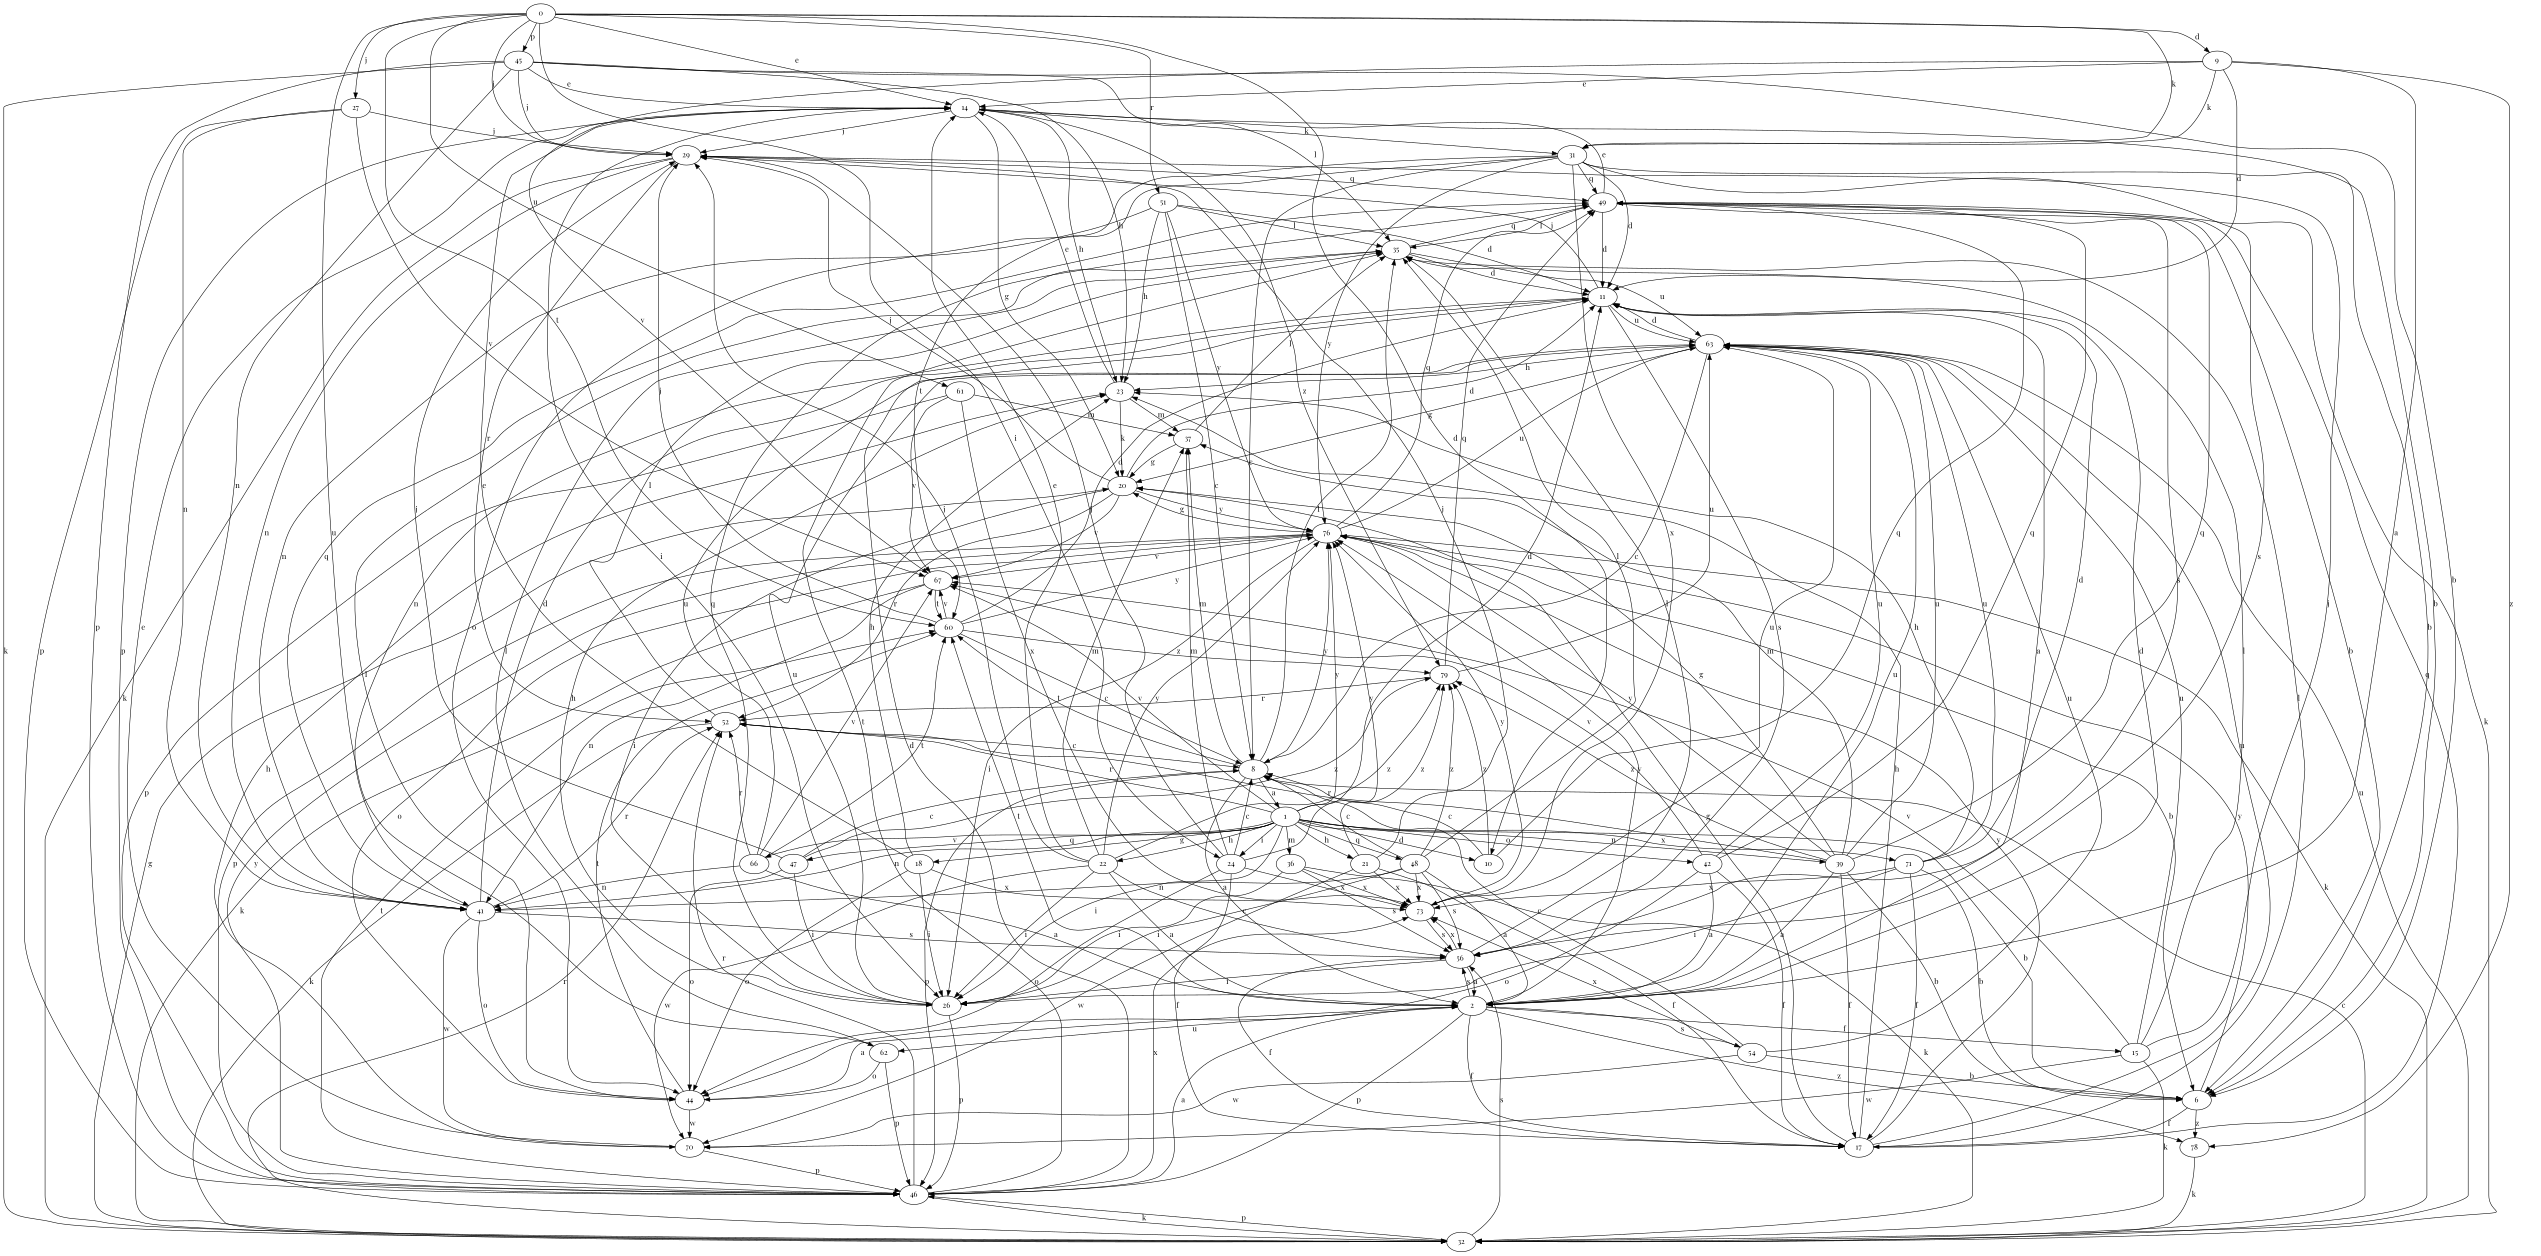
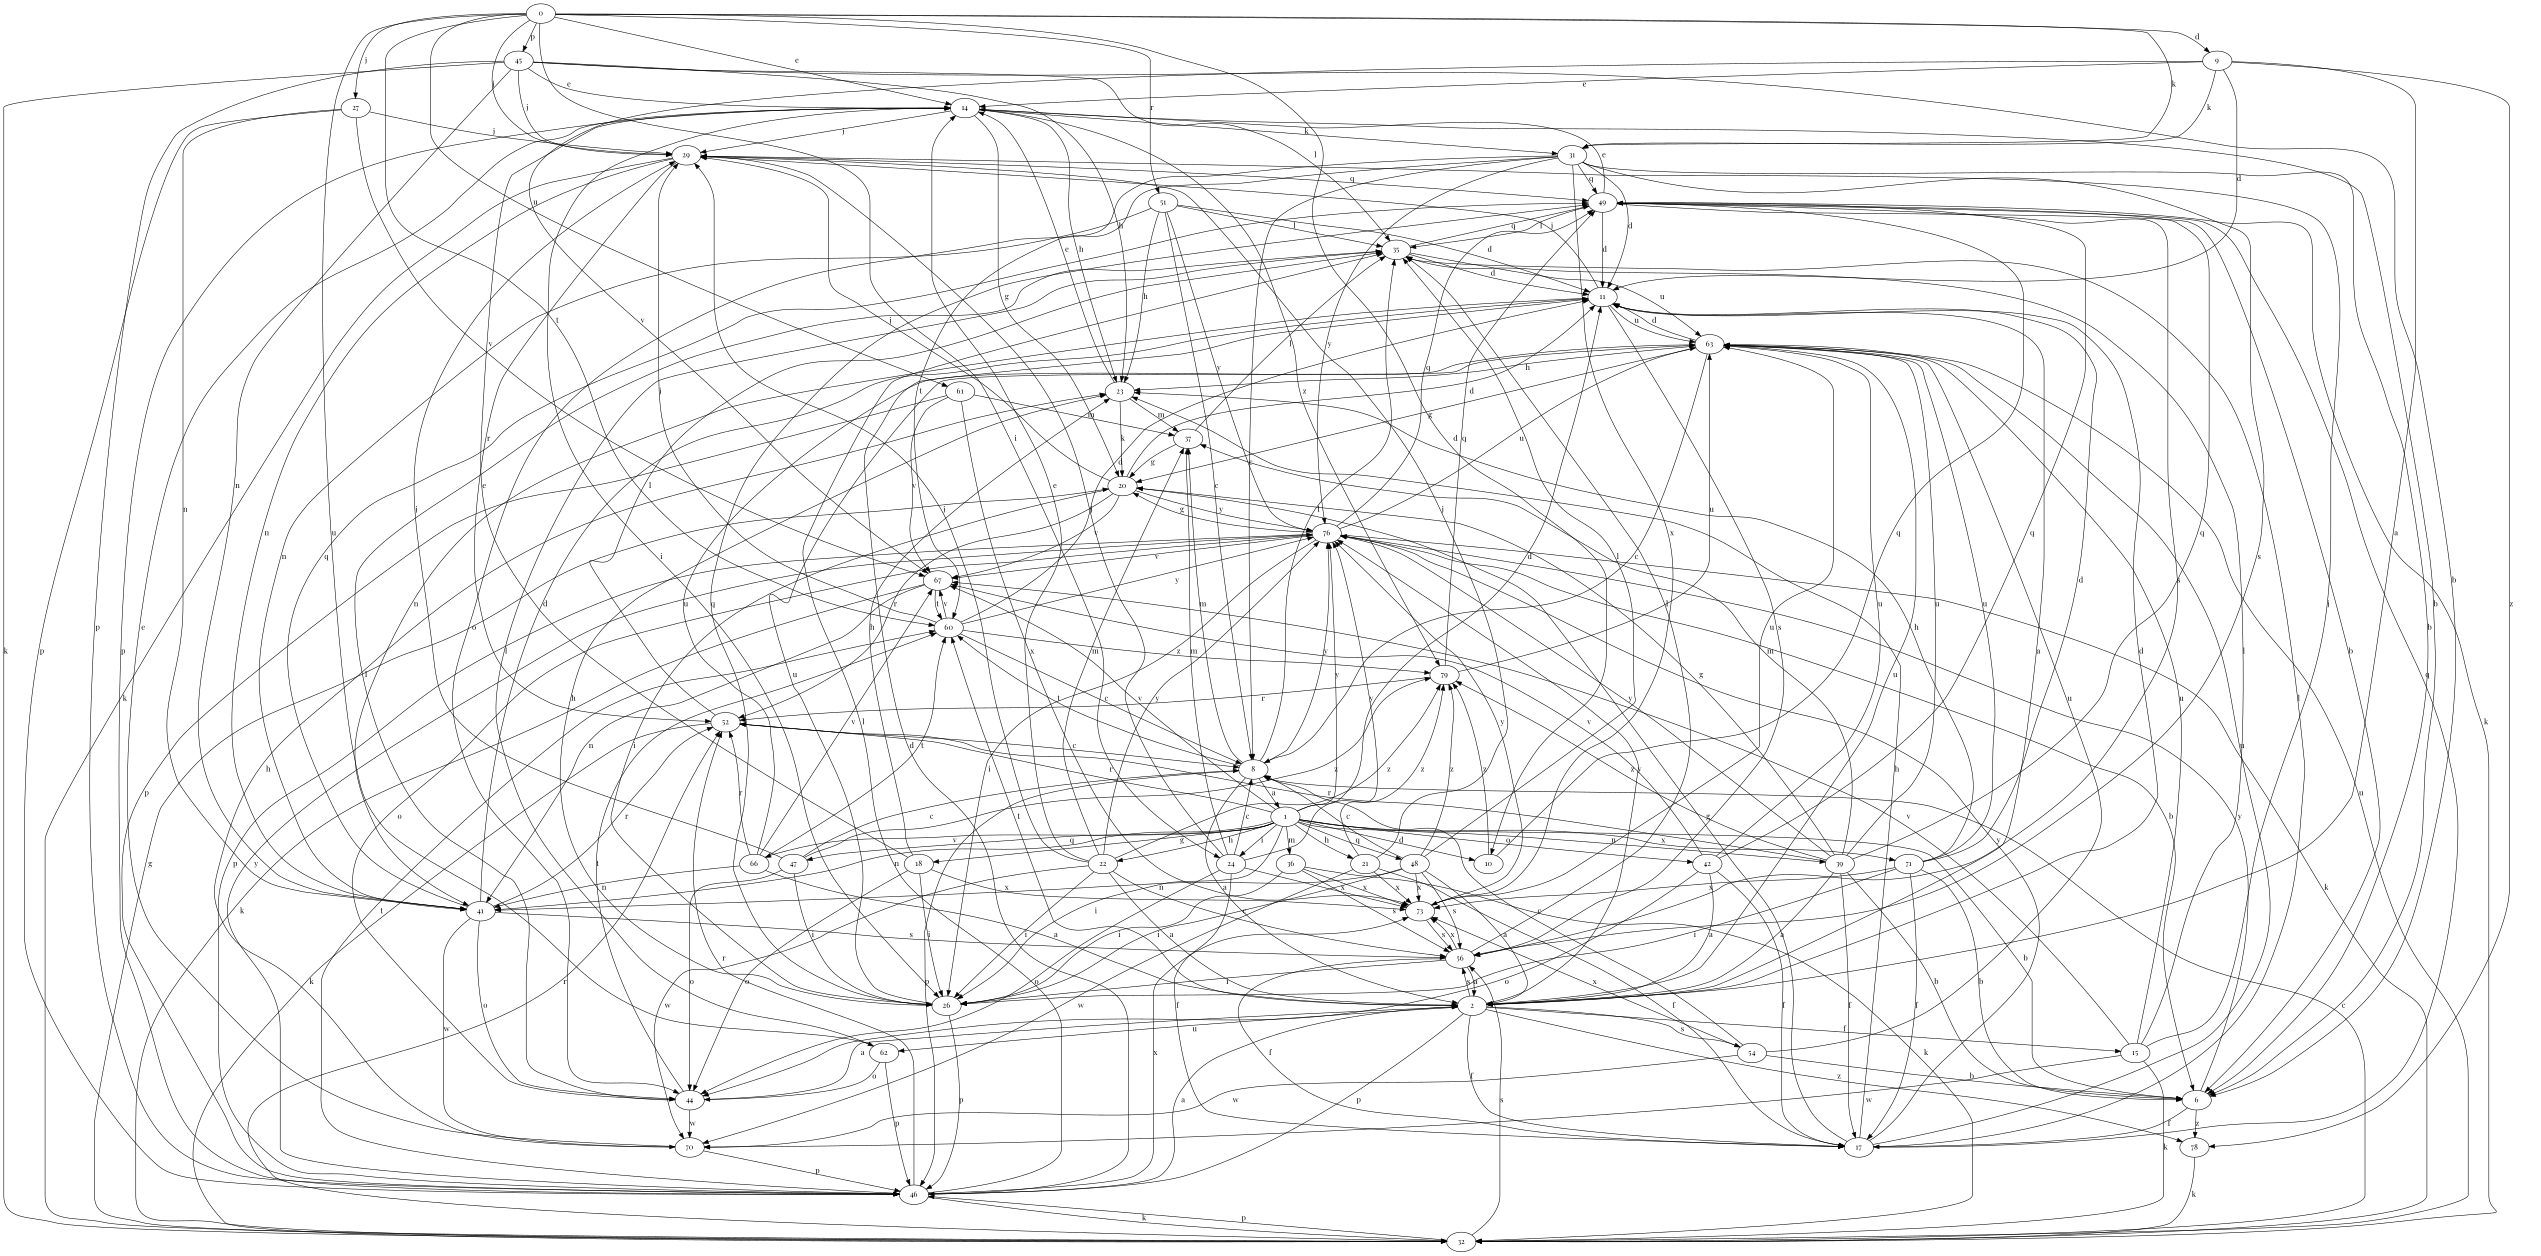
  strict digraph {
    fontname="Playfair Display"
    node [fontname="Playfair Display"]
    edge [fontname="Playfair Display"]
    0
    9
    10
    14
    24
    27
    29
    31
    45
    51
    60
    61
    62
    11
    67
    2
    78
    8
    49
    79
    6
    26
    46
    20
    23
    17
    37
    44
    73
    41
    52
    32
    76
    56
    35
    1
    18
    21
    22
    36
    39
    42
    47
    48
    66
    71
    63
    70
    15
    54
    0 -> 9 [label=d]
    0 -> 10 [label=d]
    0 -> 14 [label=e]
    0 -> 24 [label=i]
    0 -> 27 [label=j]
    0 -> 29 [label=j]
    0 -> 31 [label=k]
    0 -> 45 [label=p]
    0 -> 51 [label=r]
    0 -> 60 [label=t]
    0 -> 61 [label=u]
    0 -> 62 [label=u]
    9 -> 14 [label=e]
    9 -> 31 [label=k]
    9 -> 11 [label=d]
    9 -> 67 [label=v]
    9 -> 2 [label=a]
    9 -> 78 [label=z]
-   10 -> 8 [label=c]
    10 -> 49 [label=q]
    10 -> 79 [label=z]
    14 -> 29 [label=j]
    14 -> 31 [label=k]
    14 -> 79 [label=z]
    14 -> 6 [label=b]
    14 -> 26 [label=i]
    14 -> 46 [label=p]
    14 -> 20 [label=g]
    14 -> 23 [label=h]
    24 -> 29 [label=j]
    24 -> 8 [label=c]
    24 -> 79 [label=z]
    24 -> 17 [label=f]
    24 -> 37 [label=m]
    24 -> 44 [label=o]
    24 -> 73 [label=x]
    27 -> 29 [label=j]
    27 -> 67 [label=v]
    27 -> 46 [label=p]
    27 -> 41 [label=n]
    29 -> 49 [label=q]
    29 -> 41 [label=n]
    29 -> 52 [label=r]
    29 -> 32 [label=k]
    31 -> 60 [label=t]
    31 -> 11 [label=d]
    31 -> 8 [label=c]
    31 -> 49 [label=q]
    31 -> 6 [label=b]
    31 -> 44 [label=o]
    31 -> 73 [label=x]
    31 -> 76 [label=y]
    31 -> 56 [label=s]
    45 -> 14 [label=e]
    45 -> 29 [label=j]
    45 -> 6 [label=b]
    45 -> 46 [label=p]
    45 -> 23 [label=h]
    45 -> 41 [label=n]
    45 -> 32 [label=k]
    45 -> 35 [label=l]
    51 -> 11 [label=d]
    51 -> 8 [label=c]
    51 -> 23 [label=h]
    51 -> 41 [label=n]
    51 -> 76 [label=y]
    51 -> 35 [label=l]
    60 -> 29 [label=j]
    60 -> 11 [label=d]
    60 -> 67 [label=v]
    60 -> 8 [label=c]
    60 -> 79 [label=z]
    60 -> 76 [label=y]
    61 -> 67 [label=v]
    61 -> 46 [label=p]
    61 -> 37 [label=m]
    61 -> 73 [label=x]
    62 -> 46 [label=p]
    62 -> 44 [label=o]
    62 -> 35 [label=l]
    11 -> 29 [label=j]
    11 -> 2 [label=a]
    11 -> 41 [label=n]
    11 -> 56 [label=s]
    11 -> 63 [label=u]
    67 -> 60 [label=t]
    67 -> 41 [label=n]
    67 -> 32 [label=k]
    2 -> 60 [label=t]
    2 -> 62 [label=u]
    2 -> 11 [label=d]
    2 -> 78 [label=z]
    2 -> 46 [label=p]
    2 -> 17 [label=f]
    2 -> 76 [label=y]
    2 -> 56 [label=s]
    2 -> 63 [label=u]
    2 -> 15 [label=f]
    2 -> 54 [label=s]
    78 -> 32 [label=k]
    8 -> 60 [label=t]
    8 -> 2 [label=a]
    8 -> 46 [label=p]
    8 -> 37 [label=m]
    8 -> 76 [label=y]
    8 -> 35 [label=l]
    8 -> 1 [label=a]
    49 -> 14 [label=e]
    49 -> 11 [label=d]
    49 -> 6 [label=b]
    49 -> 32 [label=k]
    49 -> 56 [label=s]
    49 -> 35 [label=l]
    79 -> 49 [label=q]
    79 -> 52 [label=r]
    79 -> 63 [label=u]
    6 -> 78 [label=z]
    6 -> 17 [label=f]
    6 -> 76 [label=y]
    26 -> 49 [label=q]
    26 -> 46 [label=p]
    26 -> 23 [label=h]
    26 -> 63 [label=u]
    46 -> 60 [label=t]
    46 -> 11 [label=d]
    46 -> 2 [label=a]
    46 -> 73 [label=x]
    46 -> 52 [label=r]
    46 -> 32 [label=k]
    46 -> 76 [label=y]
-   46 -> 35 [label=t]
+   46 -> 35 [label=l]
    20 -> 29 [label=j]
    20 -> 11 [label=d]
    20 -> 67 [label=v]
    20 -> 26 [label=i]
    20 -> 52 [label=r]
    20 -> 76 [label=y]
    23 -> 14 [label=e]
    23 -> 20 [label=k]
    23 -> 37 [label=m]
    17 -> 49 [label=q]
    17 -> 20 [label=g]
    17 -> 23 [label=h]
    17 -> 76 [label=y]
    17 -> 35 [label=l]
    17 -> 63 [label=u]
    37 -> 20 [label=g]
    37 -> 35 [label=l]
    44 -> 60 [label=t]
    44 -> 2 [label=a]
    44 -> 35 [label=l]
    44 -> 70 [label=w]
    73 -> 76 [label=y]
    73 -> 56 [label=s]
    73 -> 63 [label=u]
    41 -> 11 [label=d]
    41 -> 49 [label=q]
    41 -> 44 [label=o]
    41 -> 52 [label=r]
    41 -> 56 [label=s]
    41 -> 70 [label=w]
    52 -> 8 [label=c]
    52 -> 32 [label=k]
    52 -> 35 [label=l]
    32 -> 8 [label=c]
    32 -> 46 [label=p]
    32 -> 20 [label=g]
    32 -> 52 [label=r]
    32 -> 56 [label=s]
    32 -> 63 [label=u]
    76 -> 67 [label=v]
    76 -> 49 [label=q]
    76 -> 6 [label=b]
    76 -> 26 [label=i]
    76 -> 46 [label=p]
    76 -> 20 [label=g]
    76 -> 44 [label=o]
    76 -> 32 [label=k]
    76 -> 63 [label=u]
    56 -> 2 [label=a]
    56 -> 26 [label=i]
    56 -> 17 [label=f]
    56 -> 73 [label=x]
    56 -> 35 [label=l]
    35 -> 11 [label=d]
    35 -> 49 [label=q]
    35 -> 63 [label=u]
    1 -> 10 [label=d]
    1 -> 24 [label=i]
    1 -> 11 [label=d]
    1 -> 67 [label=v]
    1 -> 6 [label=b]
    1 -> 26 [label=i]
    1 -> 41 [label=n]
    1 -> 52 [label=r]
    1 -> 76 [label=y]
    1 -> 18 [label=g]
    1 -> 21 [label=h]
    1 -> 22 [label=h]
    1 -> 36 [label=m]
    1 -> 39 [label=n]
    1 -> 42 [label=o]
    1 -> 47 [label=q]
    1 -> 48 [label=q]
    1 -> 66 [label=v]
    1 -> 71 [label=x]
    18 -> 14 [label=e]
    18 -> 26 [label=i]
    18 -> 23 [label=h]
    18 -> 44 [label=o]
    18 -> 73 [label=x]
    21 -> 29 [label=j]
    21 -> 17 [label=f]
    21 -> 73 [label=x]
    21 -> 76 [label=y]
    21 -> 70 [label=w]
    22 -> 14 [label=e]
    22 -> 29 [label=j]
    22 -> 2 [label=a]
    22 -> 79 [label=z]
    22 -> 26 [label=i]
    22 -> 37 [label=m]
    22 -> 76 [label=y]
    22 -> 56 [label=c]
    22 -> 70 [label=w]
    36 -> 26 [label=i]
    36 -> 73 [label=x]
    36 -> 32 [label=k]
    36 -> 56 [label=s]
    39 -> 2 [label=a]
    39 -> 49 [label=q]
    39 -> 79 [label=z]
    39 -> 6 [label=b]
    39 -> 20 [label=g]
    39 -> 17 [label=f]
    39 -> 37 [label=m]
    39 -> 52 [label=r]
    39 -> 76 [label=y]
    39 -> 63 [label=u]
    42 -> 67 [label=v]
    42 -> 2 [label=a]
    42 -> 49 [label=q]
    42 -> 17 [label=f]
    42 -> 44 [label=o]
    42 -> 63 [label=u]
    47 -> 29 [label=j]
    47 -> 8 [label=c]
    47 -> 79 [label=z]
    47 -> 26 [label=i]
    47 -> 44 [label=o]
    48 -> 2 [label=a]
    48 -> 8 [label=c]
    48 -> 79 [label=z]
    48 -> 26 [label=i]
    48 -> 73 [label=x]
    48 -> 41 [label=n]
    48 -> 56 [label=s]
    48 -> 35 [label=l]
    66 -> 60 [label=t]
    66 -> 67 [label=v]
    66 -> 2 [label=a]
    66 -> 41 [label=n]
    66 -> 52 [label=r]
    66 -> 63 [label=u]
    71 -> 11 [label=d]
    71 -> 6 [label=b]
    71 -> 26 [label=i]
    71 -> 23 [label=h]
    71 -> 17 [label=f]
    71 -> 73 [label=x]
    71 -> 63 [label=u]
    63 -> 11 [label=d]
    63 -> 8 [label=c]
    63 -> 20 [label=g]
    63 -> 23 [label=h]
    70 -> 14 [label=e]
    70 -> 46 [label=p]
    70 -> 23 [label=h]
    15 -> 29 [label=j]
    15 -> 67 [label=v]
    15 -> 32 [label=k]
    15 -> 35 [label=l]
    15 -> 63 [label=u]
    15 -> 70 [label=w]
    54 -> 8 [label=c]
    54 -> 6 [label=b]
    54 -> 73 [label=x]
    54 -> 63 [label=u]
    54 -> 70 [label=w]
  }
